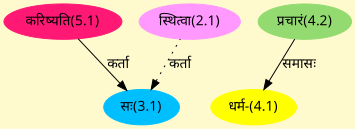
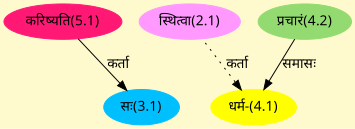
  digraph {
    bgcolor=lemonchiffon1
    compound=true
    fontname="Noto Sans"
    rankdir=BT
    node [fontname="Noto Sans" style=filled]
    edge [dir=back fontname="Noto Sans"]
    n1 [color="#FF99FF" label="स्थित्वा(2.1)"]
    n2 [color="#FF1975" label="करिष्यति(5.1)"]
    n3 [color="#00BFFF" label="सः(3.1)"]
    n4 [color="#FFFF00" label="धर्म-(4.1)"]
    n5 [color="#93DB70" label="प्रचारं(4.2)"]
-   n3 -> n1 [label="कर्ता" style=dotted]
+   n4 -> n1 [label="कर्ता" style=dotted]
    n3 -> n2 [label="कर्ता"]
    n4 -> n5 [label="समासः"]
  }
